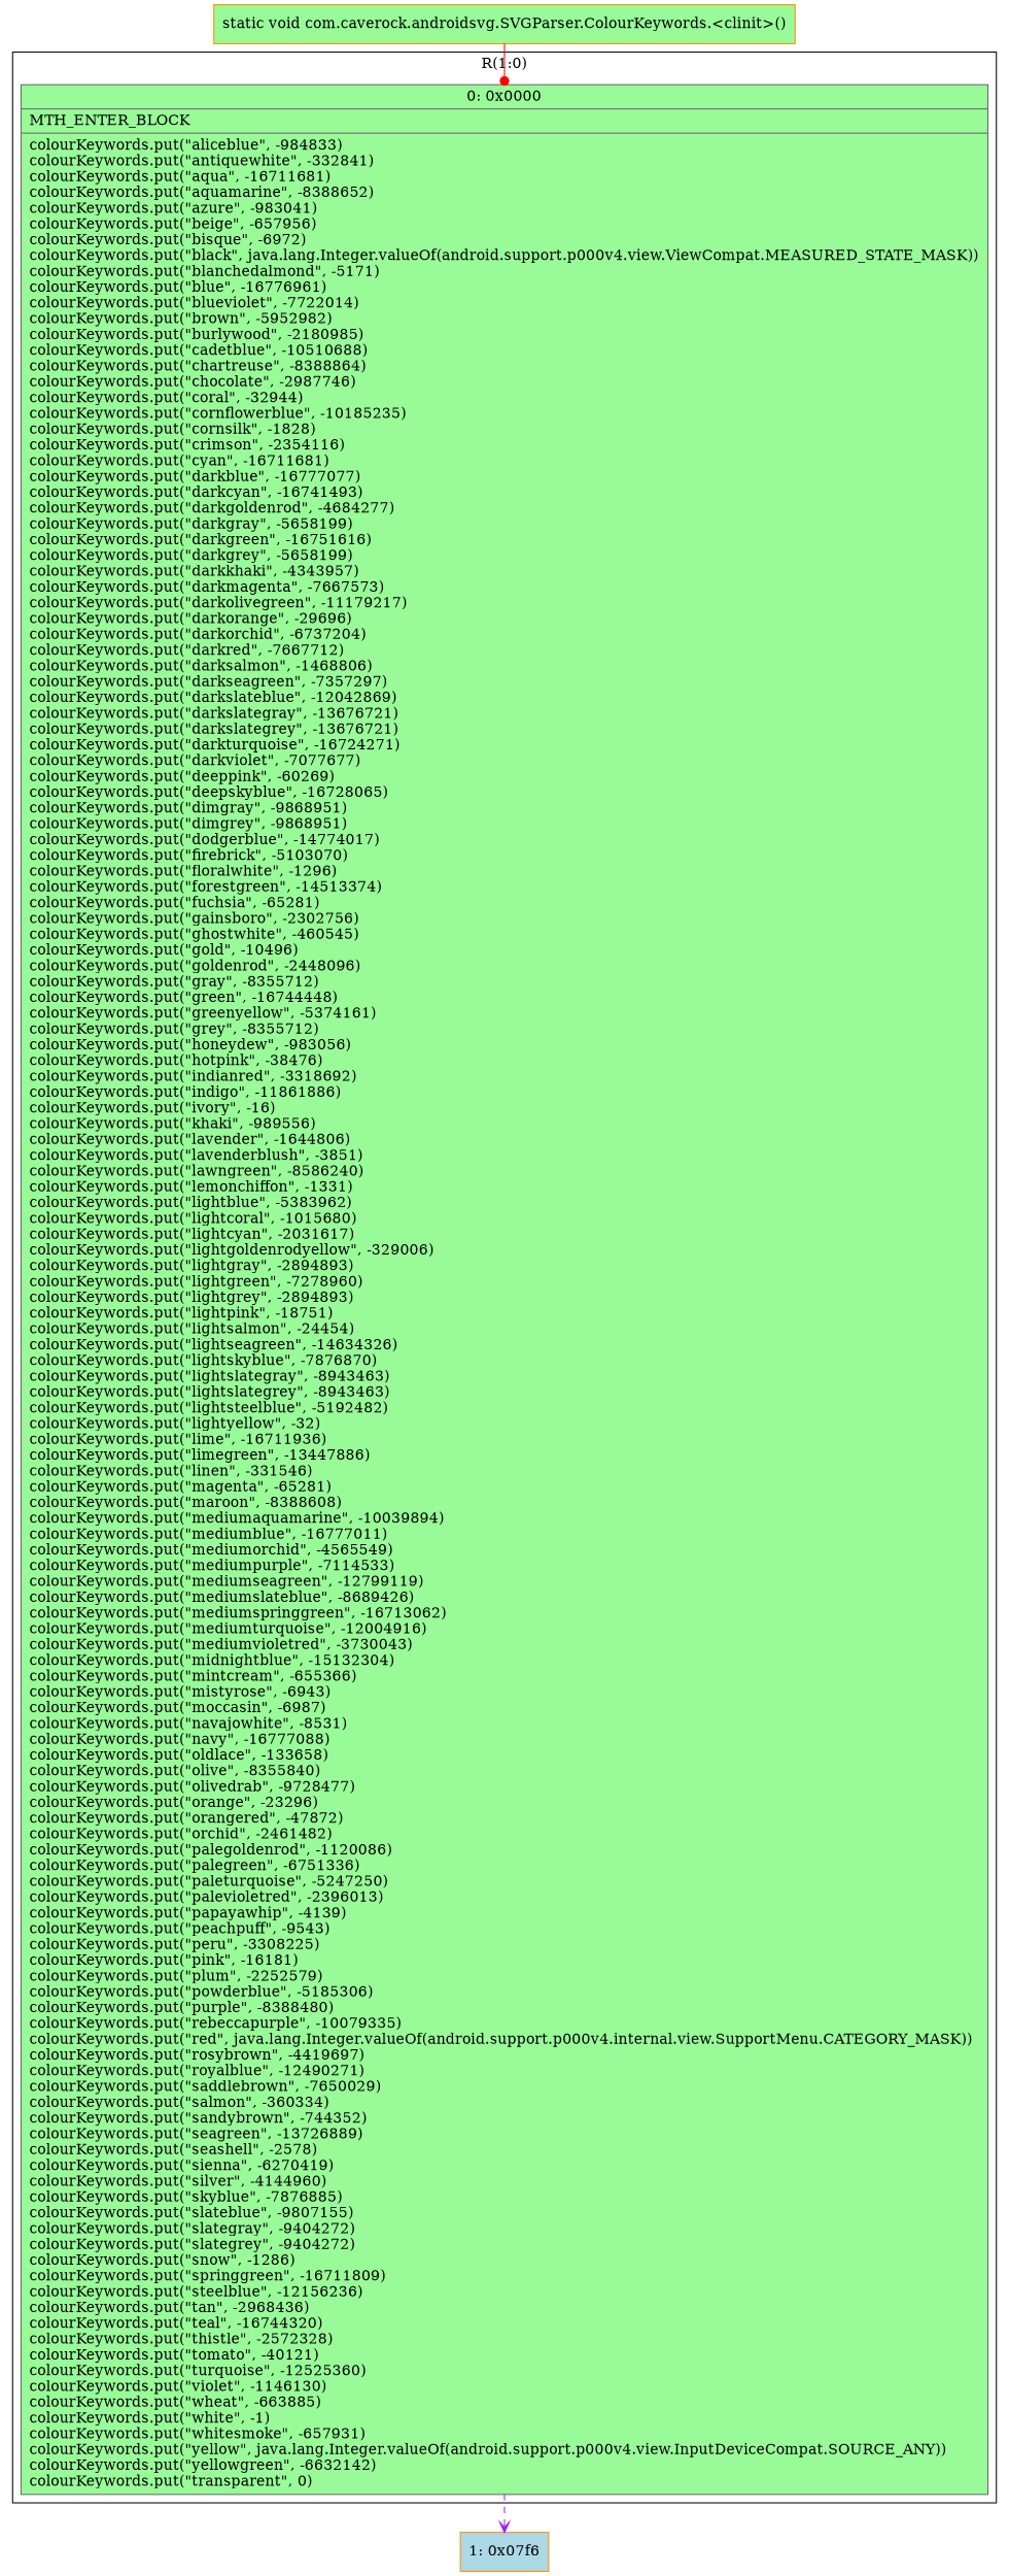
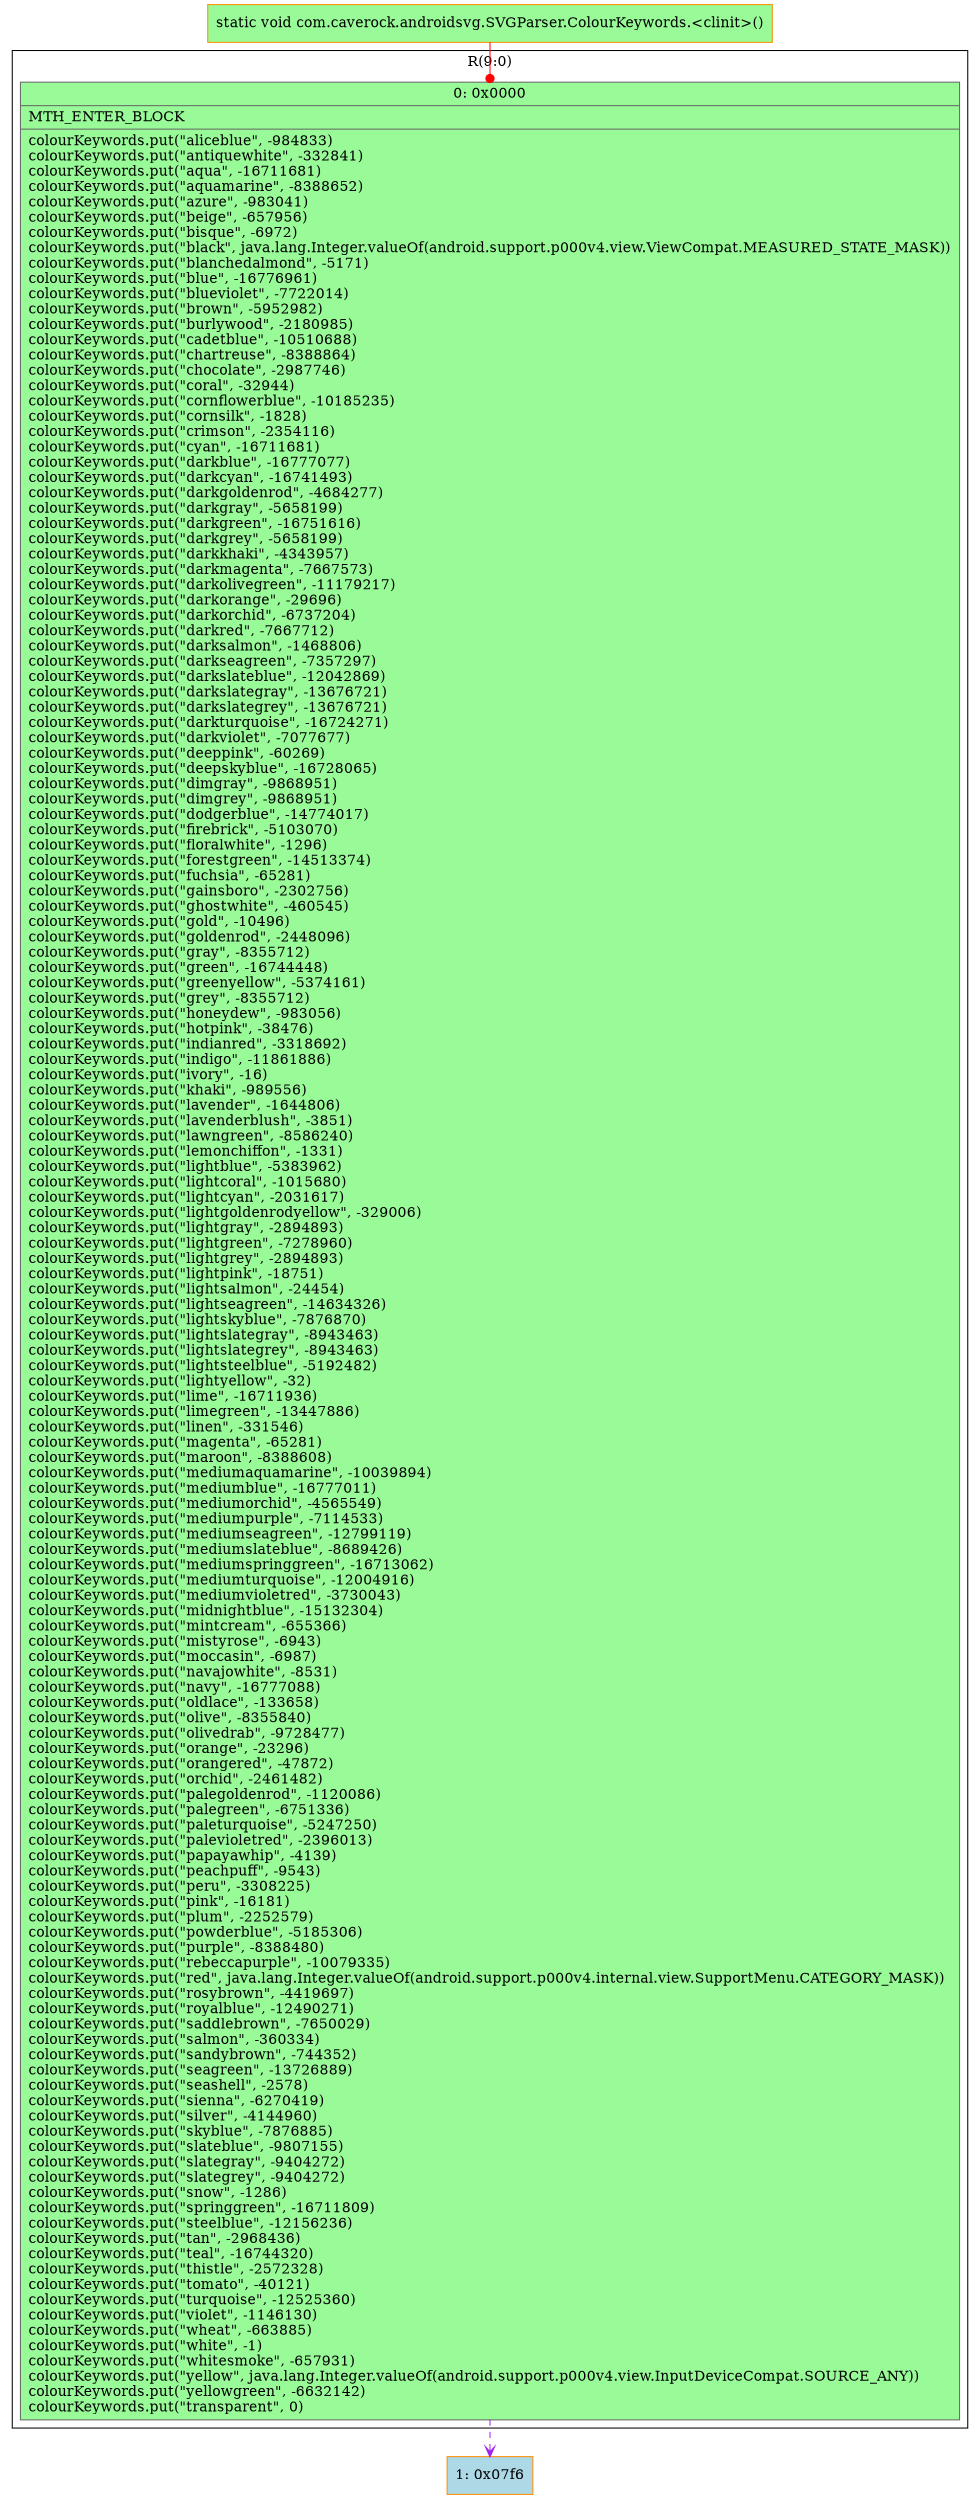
  digraph {
    node [color=darkorange shape=record style=filled fillcolor=palegreen]
    n1 [color=gray40 label="{0\:\ 0x0000|MTH_ENTER_BLOCK\l|colourKeywords.put(\"aliceblue\", \-984833)\lcolourKeywords.put(\"antiquewhite\", \-332841)\lcolourKeywords.put(\"aqua\", \-16711681)\lcolourKeywords.put(\"aquamarine\", \-8388652)\lcolourKeywords.put(\"azure\", \-983041)\lcolourKeywords.put(\"beige\", \-657956)\lcolourKeywords.put(\"bisque\", \-6972)\lcolourKeywords.put(\"black\", java.lang.Integer.valueOf(android.support.p000v4.view.ViewCompat.MEASURED_STATE_MASK))\lcolourKeywords.put(\"blanchedalmond\", \-5171)\lcolourKeywords.put(\"blue\", \-16776961)\lcolourKeywords.put(\"blueviolet\", \-7722014)\lcolourKeywords.put(\"brown\", \-5952982)\lcolourKeywords.put(\"burlywood\", \-2180985)\lcolourKeywords.put(\"cadetblue\", \-10510688)\lcolourKeywords.put(\"chartreuse\", \-8388864)\lcolourKeywords.put(\"chocolate\", \-2987746)\lcolourKeywords.put(\"coral\", \-32944)\lcolourKeywords.put(\"cornflowerblue\", \-10185235)\lcolourKeywords.put(\"cornsilk\", \-1828)\lcolourKeywords.put(\"crimson\", \-2354116)\lcolourKeywords.put(\"cyan\", \-16711681)\lcolourKeywords.put(\"darkblue\", \-16777077)\lcolourKeywords.put(\"darkcyan\", \-16741493)\lcolourKeywords.put(\"darkgoldenrod\", \-4684277)\lcolourKeywords.put(\"darkgray\", \-5658199)\lcolourKeywords.put(\"darkgreen\", \-16751616)\lcolourKeywords.put(\"darkgrey\", \-5658199)\lcolourKeywords.put(\"darkkhaki\", \-4343957)\lcolourKeywords.put(\"darkmagenta\", \-7667573)\lcolourKeywords.put(\"darkolivegreen\", \-11179217)\lcolourKeywords.put(\"darkorange\", \-29696)\lcolourKeywords.put(\"darkorchid\", \-6737204)\lcolourKeywords.put(\"darkred\", \-7667712)\lcolourKeywords.put(\"darksalmon\", \-1468806)\lcolourKeywords.put(\"darkseagreen\", \-7357297)\lcolourKeywords.put(\"darkslateblue\", \-12042869)\lcolourKeywords.put(\"darkslategray\", \-13676721)\lcolourKeywords.put(\"darkslategrey\", \-13676721)\lcolourKeywords.put(\"darkturquoise\", \-16724271)\lcolourKeywords.put(\"darkviolet\", \-7077677)\lcolourKeywords.put(\"deeppink\", \-60269)\lcolourKeywords.put(\"deepskyblue\", \-16728065)\lcolourKeywords.put(\"dimgray\", \-9868951)\lcolourKeywords.put(\"dimgrey\", \-9868951)\lcolourKeywords.put(\"dodgerblue\", \-14774017)\lcolourKeywords.put(\"firebrick\", \-5103070)\lcolourKeywords.put(\"floralwhite\", \-1296)\lcolourKeywords.put(\"forestgreen\", \-14513374)\lcolourKeywords.put(\"fuchsia\", \-65281)\lcolourKeywords.put(\"gainsboro\", \-2302756)\lcolourKeywords.put(\"ghostwhite\", \-460545)\lcolourKeywords.put(\"gold\", \-10496)\lcolourKeywords.put(\"goldenrod\", \-2448096)\lcolourKeywords.put(\"gray\", \-8355712)\lcolourKeywords.put(\"green\", \-16744448)\lcolourKeywords.put(\"greenyellow\", \-5374161)\lcolourKeywords.put(\"grey\", \-8355712)\lcolourKeywords.put(\"honeydew\", \-983056)\lcolourKeywords.put(\"hotpink\", \-38476)\lcolourKeywords.put(\"indianred\", \-3318692)\lcolourKeywords.put(\"indigo\", \-11861886)\lcolourKeywords.put(\"ivory\", \-16)\lcolourKeywords.put(\"khaki\", \-989556)\lcolourKeywords.put(\"lavender\", \-1644806)\lcolourKeywords.put(\"lavenderblush\", \-3851)\lcolourKeywords.put(\"lawngreen\", \-8586240)\lcolourKeywords.put(\"lemonchiffon\", \-1331)\lcolourKeywords.put(\"lightblue\", \-5383962)\lcolourKeywords.put(\"lightcoral\", \-1015680)\lcolourKeywords.put(\"lightcyan\", \-2031617)\lcolourKeywords.put(\"lightgoldenrodyellow\", \-329006)\lcolourKeywords.put(\"lightgray\", \-2894893)\lcolourKeywords.put(\"lightgreen\", \-7278960)\lcolourKeywords.put(\"lightgrey\", \-2894893)\lcolourKeywords.put(\"lightpink\", \-18751)\lcolourKeywords.put(\"lightsalmon\", \-24454)\lcolourKeywords.put(\"lightseagreen\", \-14634326)\lcolourKeywords.put(\"lightskyblue\", \-7876870)\lcolourKeywords.put(\"lightslategray\", \-8943463)\lcolourKeywords.put(\"lightslategrey\", \-8943463)\lcolourKeywords.put(\"lightsteelblue\", \-5192482)\lcolourKeywords.put(\"lightyellow\", \-32)\lcolourKeywords.put(\"lime\", \-16711936)\lcolourKeywords.put(\"limegreen\", \-13447886)\lcolourKeywords.put(\"linen\", \-331546)\lcolourKeywords.put(\"magenta\", \-65281)\lcolourKeywords.put(\"maroon\", \-8388608)\lcolourKeywords.put(\"mediumaquamarine\", \-10039894)\lcolourKeywords.put(\"mediumblue\", \-16777011)\lcolourKeywords.put(\"mediumorchid\", \-4565549)\lcolourKeywords.put(\"mediumpurple\", \-7114533)\lcolourKeywords.put(\"mediumseagreen\", \-12799119)\lcolourKeywords.put(\"mediumslateblue\", \-8689426)\lcolourKeywords.put(\"mediumspringgreen\", \-16713062)\lcolourKeywords.put(\"mediumturquoise\", \-12004916)\lcolourKeywords.put(\"mediumvioletred\", \-3730043)\lcolourKeywords.put(\"midnightblue\", \-15132304)\lcolourKeywords.put(\"mintcream\", \-655366)\lcolourKeywords.put(\"mistyrose\", \-6943)\lcolourKeywords.put(\"moccasin\", \-6987)\lcolourKeywords.put(\"navajowhite\", \-8531)\lcolourKeywords.put(\"navy\", \-16777088)\lcolourKeywords.put(\"oldlace\", \-133658)\lcolourKeywords.put(\"olive\", \-8355840)\lcolourKeywords.put(\"olivedrab\", \-9728477)\lcolourKeywords.put(\"orange\", \-23296)\lcolourKeywords.put(\"orangered\", \-47872)\lcolourKeywords.put(\"orchid\", \-2461482)\lcolourKeywords.put(\"palegoldenrod\", \-1120086)\lcolourKeywords.put(\"palegreen\", \-6751336)\lcolourKeywords.put(\"paleturquoise\", \-5247250)\lcolourKeywords.put(\"palevioletred\", \-2396013)\lcolourKeywords.put(\"papayawhip\", \-4139)\lcolourKeywords.put(\"peachpuff\", \-9543)\lcolourKeywords.put(\"peru\", \-3308225)\lcolourKeywords.put(\"pink\", \-16181)\lcolourKeywords.put(\"plum\", \-2252579)\lcolourKeywords.put(\"powderblue\", \-5185306)\lcolourKeywords.put(\"purple\", \-8388480)\lcolourKeywords.put(\"rebeccapurple\", \-10079335)\lcolourKeywords.put(\"red\", java.lang.Integer.valueOf(android.support.p000v4.internal.view.SupportMenu.CATEGORY_MASK))\lcolourKeywords.put(\"rosybrown\", \-4419697)\lcolourKeywords.put(\"royalblue\", \-12490271)\lcolourKeywords.put(\"saddlebrown\", \-7650029)\lcolourKeywords.put(\"salmon\", \-360334)\lcolourKeywords.put(\"sandybrown\", \-744352)\lcolourKeywords.put(\"seagreen\", \-13726889)\lcolourKeywords.put(\"seashell\", \-2578)\lcolourKeywords.put(\"sienna\", \-6270419)\lcolourKeywords.put(\"silver\", \-4144960)\lcolourKeywords.put(\"skyblue\", \-7876885)\lcolourKeywords.put(\"slateblue\", \-9807155)\lcolourKeywords.put(\"slategray\", \-9404272)\lcolourKeywords.put(\"slategrey\", \-9404272)\lcolourKeywords.put(\"snow\", \-1286)\lcolourKeywords.put(\"springgreen\", \-16711809)\lcolourKeywords.put(\"steelblue\", \-12156236)\lcolourKeywords.put(\"tan\", \-2968436)\lcolourKeywords.put(\"teal\", \-16744320)\lcolourKeywords.put(\"thistle\", \-2572328)\lcolourKeywords.put(\"tomato\", \-40121)\lcolourKeywords.put(\"turquoise\", \-12525360)\lcolourKeywords.put(\"violet\", \-1146130)\lcolourKeywords.put(\"wheat\", \-663885)\lcolourKeywords.put(\"white\", \-1)\lcolourKeywords.put(\"whitesmoke\", \-657931)\lcolourKeywords.put(\"yellow\", java.lang.Integer.valueOf(android.support.p000v4.view.InputDeviceCompat.SOURCE_ANY))\lcolourKeywords.put(\"yellowgreen\", \-6632142)\lcolourKeywords.put(\"transparent\", 0)\l}"]
    n2 [label="{1\:\ 0x07f6}" fillcolor=lightblue]
    n3 [label="{static void com.caverock.androidsvg.SVGParser.ColourKeywords.\<clinit\>() }"]
    subgraph cluster_1 {
-     label="R(1:0)"
+     label="R(9:0)"
      n1
    }
    n1 -> n2 [color=purple style=dashed arrowhead=vee]
    n3 -> n1 [color=red style=solid arrowhead=dot]
  }
